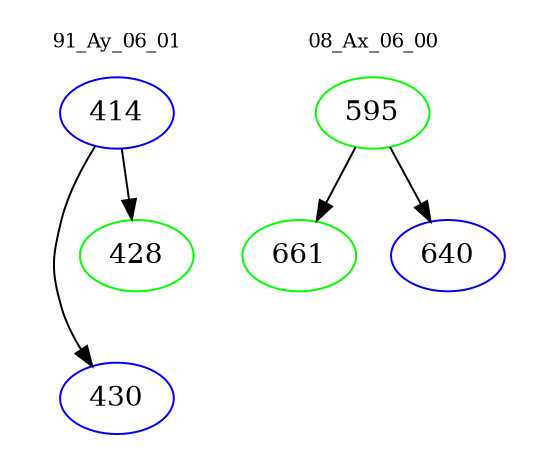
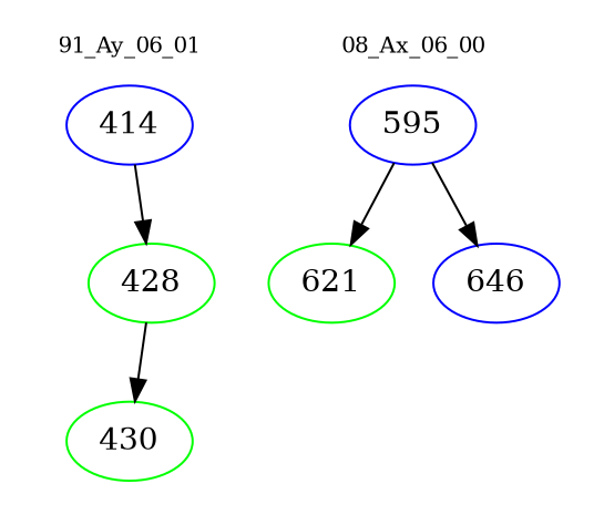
  digraph {
    node [color=blue]
    edge [color=black]
    n1 [label=414]
-   n2 [label=430]
+   n2 [color=green label=430]
    n3 [color=green label=428]
-   n4 [color=green label=595]
-   n5 [color=green label=661]
-   n6 [label=640]
+   n4 [label=595]
+   n5 [color=green label=621]
+   n6 [label=646]
    subgraph cluster_1 {
      color=white
      fontsize=10
      label="91_Ay_06_01"
      n1
      n2
      n3
    }
    subgraph cluster_2 {
      color=white
      fontsize=10
      label="08_Ax_06_00"
      n4
      n5
      n6
    }
-   n1 -> n2
+   n3 -> n2
    n1 -> n3
    n4 -> n5
    n4 -> n6
  }
